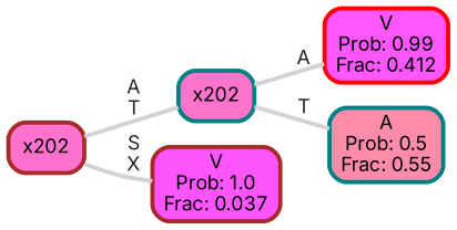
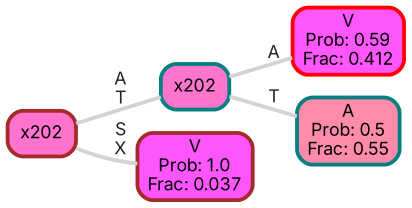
  graph {
    ranksep="0 equally"
    splines=straight
    rankdir=LR
    fontname=Inter
    node [color=teal fontcolor=black fontname=Inter penwidth=3 shape=box style="filled, rounded"]
    edge [color=lightgray fontcolor=grey14 fontname=Inter fontweight=bold penwidth=3]
-   n1 [color=red fillcolor="#ff56fd" label="V\nProb: 0.99\nFrac: 0.412"]
+   n1 [color=red fillcolor="#ff56fd" label="V\nProb: 0.59\nFrac: 0.412"]
    n2 [fillcolor="#ff74cd" label=x202]
    n3 [fillcolor="#ff8baa" label="A\nProb: 0.5\nFrac: 0.55"]
    n4 [color=brown fillcolor="#ff73cf" label=x202]
    n5 [color=brown fillcolor="#ff55ff" label="V\nProb: 1.0\nFrac: 0.037"]
    subgraph sub_1 {
      rank=same
    }
    n2 -- n1 [label=" A"]
    n2 -- n3 [label=" T"]
    n4 -- n2 [label=" A\n T"]
    n4 -- n5 [label=" S\n X"]
  }
